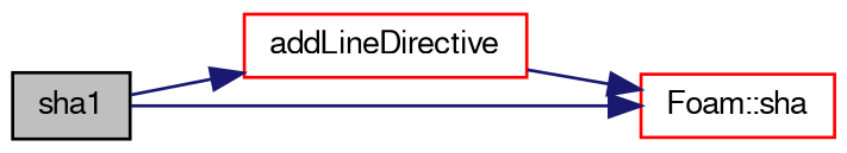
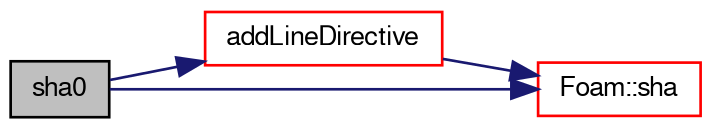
  digraph {
    rankdir=LR
    node [color=red fontname=FreeSans fontsize=10 shape=record]
    edge [color=midnightblue fontname=FreeSans fontsize=10 labelfontname=FreeSans labelfontsize=10 style=solid]
-   n1 [color=black fillcolor=grey75 fontcolor=black height=0.2 label=sha1 style=filled width=0.4]
+   n1 [color=black fillcolor=grey75 fontcolor=black height=0.2 label=sha0 style=filled width=0.4]
    n2 [height=0.2 label=addLineDirective width=0.4]
    n3 [height=0.2 label="Foam::sha" width=0.4]
    n1 -> n2
    n1 -> n3
    n2 -> n3
  }
